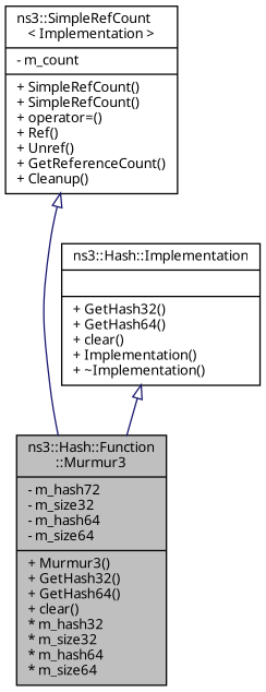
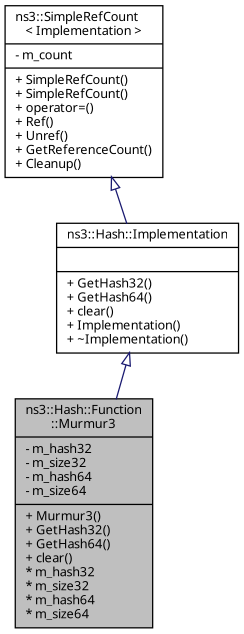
  digraph {
    fontname="Noto Sans"
    node [color=black fillcolor=white fontname="Noto Sans" fontsize=10 shape=record style=filled]
    edge [arrowtail=onormal color=midnightblue dir=back fontname="Noto Sans" fontsize=10 labelfontname=Helvetica labelfontsize=10 style=solid]
-   n1 [fillcolor=grey75 fontcolor=black height=0.2 label="{ns3::Hash::Function\l::Murmur3\n|- m_hash72\l- m_size32\l- m_hash64\l- m_size64\l|+ Murmur3()\l+ GetHash32()\l+ GetHash64()\l+ clear()\l* m_hash32\l* m_size32\l* m_hash64\l* m_size64\l}" width=0.4]
+   n1 [fillcolor=grey75 fontcolor=black height=0.2 label="{ns3::Hash::Function\l::Murmur3\n|- m_hash32\l- m_size32\l- m_hash64\l- m_size64\l|+ Murmur3()\l+ GetHash32()\l+ GetHash64()\l+ clear()\l* m_hash32\l* m_size32\l* m_hash64\l* m_size64\l}" width=0.4]
    n2 [height=0.2 label="{ns3::Hash::Implementation\n||+ GetHash32()\l+ GetHash64()\l+ clear()\l+ Implementation()\l+ ~Implementation()\l}" width=0.4]
    n3 [height=0.2 label="{ns3::SimpleRefCount\l\< Implementation \>\n|- m_count\l|+ SimpleRefCount()\l+ SimpleRefCount()\l+ operator=()\l+ Ref()\l+ Unref()\l+ GetReferenceCount()\l+ Cleanup()\l}" width=0.4]
    n2 -> n1
-   n3 -> n1
+   n3 -> n2
  }
